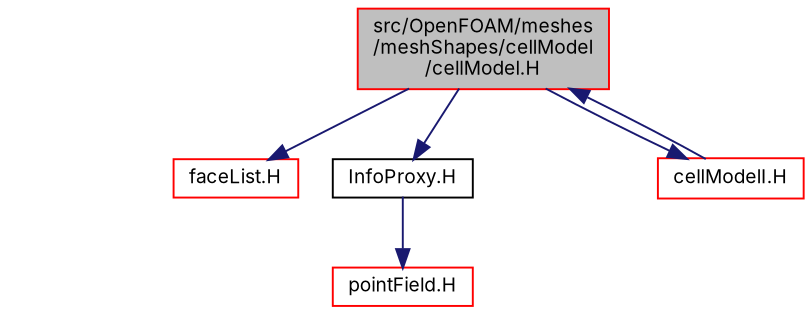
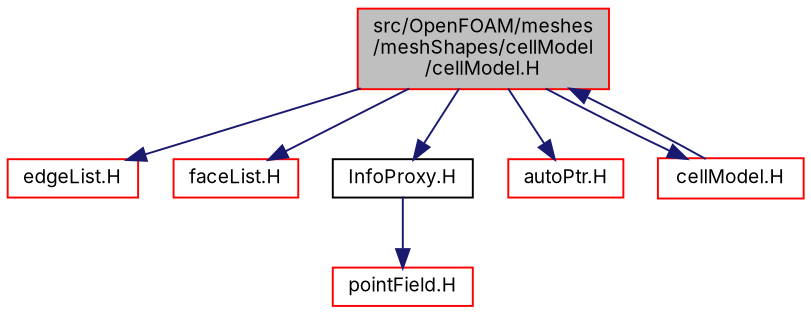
  digraph {
    fontname=Inter
    node [color=red fontname=Inter fontsize=10 shape=record]
    edge [color=midnightblue fontname=Inter fontsize=10 labelfontname=Helvetica labelfontsize=10 style=solid]
    n1 [fillcolor=grey75 fontcolor=black height=0.2 label="src/OpenFOAM/meshes\l/meshShapes/cellModel\l/cellModel.H" style=filled width=0.4]
+   n2 [height=0.2 label="edgeList.H" width=0.4]
    n3 [height=0.2 label="faceList.H" width=0.4]
    n4 [color=black height=0.2 label="InfoProxy.H" width=0.4]
-   n6 [height=0.2 label="cellModelI.H" width=0.4]
+   n5 [height=0.2 label="autoPtr.H" width=0.4]
+   n6 [height=0.2 label="cellModel.H" width=0.4]
    n7 [height=0.2 label="pointField.H" width=0.4]
+   n1 -> n2
    n1 -> n3
    n1 -> n4
+   n1 -> n5
    n1 -> n6
    n4 -> n7
    n6 -> n1
  }
